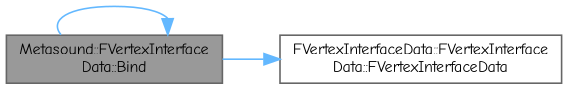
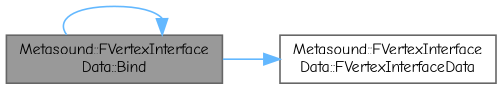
  digraph {
    rankdir=LR
    fontname="Comic Neue"
    node [fontname="Comic Neue" fontsize=10 shape=box style=filled]
    edge [color=steelblue1 fontname="Comic Neue" fontsize=10 labelfontname=Helvetica labelfontsize=10 style=solid]
    n1 [color=gray40 fillcolor=grey60 fontcolor=black height=0.2 label="Metasound::FVertexInterface\lData::Bind" width=0.4]
-   n2 [color=grey40 fillcolor=white height=0.2 label="FVertexInterfaceData::FVertexInterface\lData::FVertexInterfaceData" width=0.4]
+   n2 [color=grey40 fillcolor=white height=0.2 label="Metasound::FVertexInterface\lData::FVertexInterfaceData" width=0.4]
    n1 -> n1
    n1 -> n2
  }
